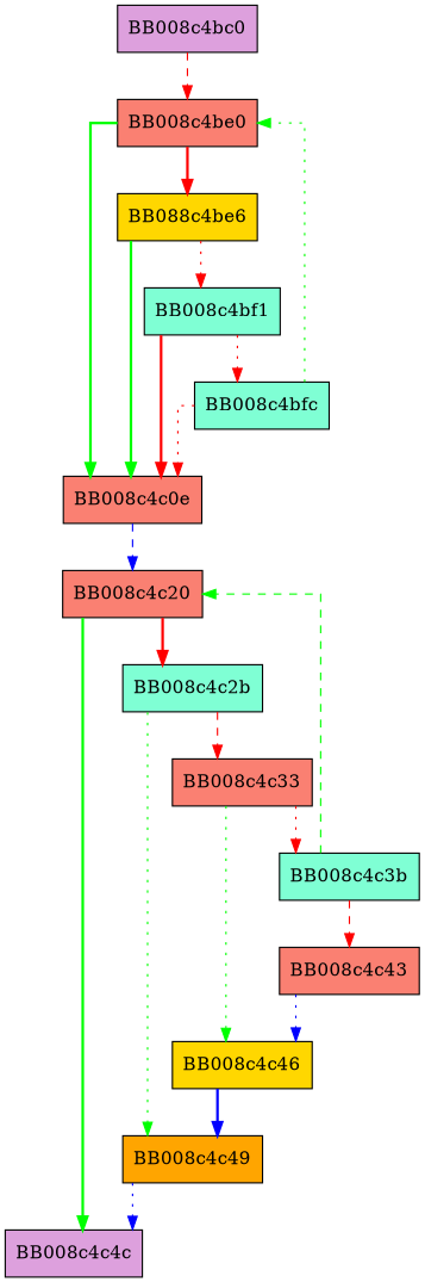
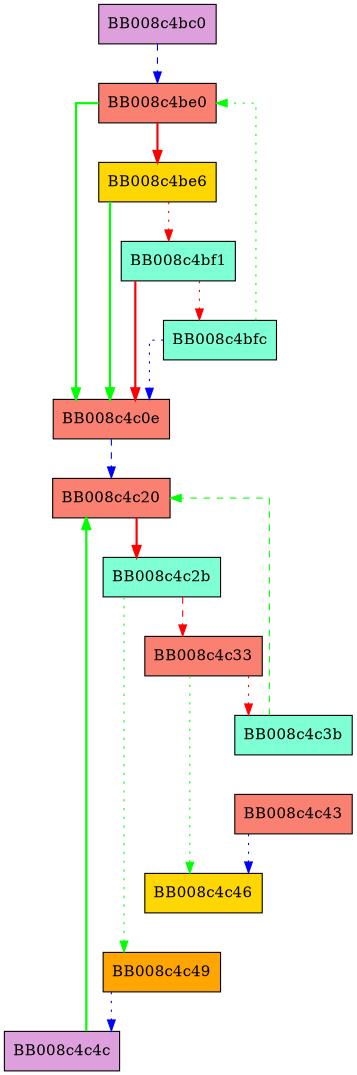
  digraph {
    splines=ortho
    node [fillcolor=salmon shape=box style=filled]
    edge [color=red style=dotted]
    BB008c4bc0 [fillcolor=plum]
    BB008c4be0
    BB008c4c0e
-   BB008c4be6 [fillcolor=gold label=BB088c4be6]
+   BB008c4be6 [fillcolor=gold]
    BB008c4c20
    BB008c4bf1 [fillcolor=aquamarine]
    BB008c4c4c [fillcolor=plum]
    BB008c4c2b [fillcolor=aquamarine]
    BB008c4bfc [fillcolor=aquamarine]
    BB008c4c49 [fillcolor=orange]
    BB008c4c33
    BB008c4c46 [fillcolor=gold]
    BB008c4c3b [fillcolor=aquamarine]
    BB008c4c43
-   BB008c4bc0 -> BB008c4be0 [style=dashed]
+   BB008c4bc0 -> BB008c4be0 [color=blue style=dashed]
    BB008c4be0 -> BB008c4c0e [color=green style=bold]
    BB008c4be0 -> BB008c4be6 [style=bold]
    BB008c4c0e -> BB008c4c20 [color=blue style=dashed]
    BB008c4be6 -> BB008c4c0e [color=green style=bold]
    BB008c4be6 -> BB008c4bf1
-   BB008c4c20 -> BB008c4c4c [color=green style=bold]
+   BB008c4c4c -> BB008c4c20 [color=green style=bold]
    BB008c4c20 -> BB008c4c2b [style=bold]
    BB008c4bf1 -> BB008c4c0e [style=bold]
    BB008c4bf1 -> BB008c4bfc
    BB008c4c2b -> BB008c4c49 [color=green]
    BB008c4c2b -> BB008c4c33 [style=dashed]
    BB008c4bfc -> BB008c4be0 [color=green]
-   BB008c4bfc -> BB008c4c0e
+   BB008c4bfc -> BB008c4c0e [color=blue]
    BB008c4c49 -> BB008c4c4c [color=blue]
    BB008c4c33 -> BB008c4c46 [color=green]
    BB008c4c33 -> BB008c4c3b
-   BB008c4c46 -> BB008c4c49 [color=blue style=bold]
    BB008c4c3b -> BB008c4c20 [color=green style=dashed]
-   BB008c4c3b -> BB008c4c43 [style=dashed]
    BB008c4c43 -> BB008c4c46 [color=blue]
  }
